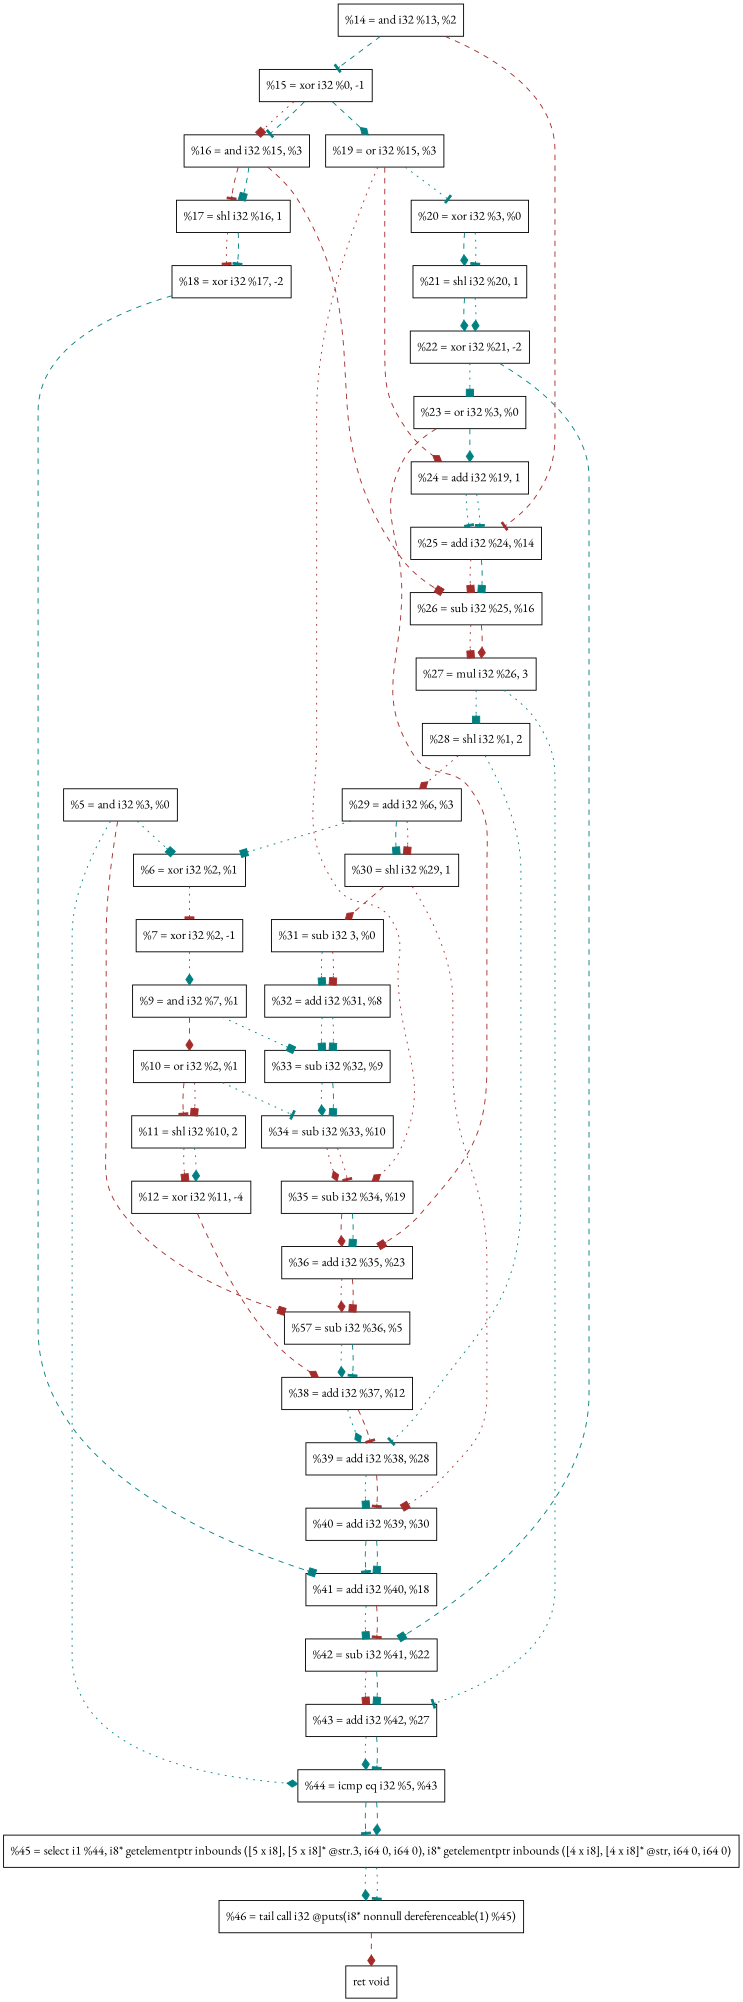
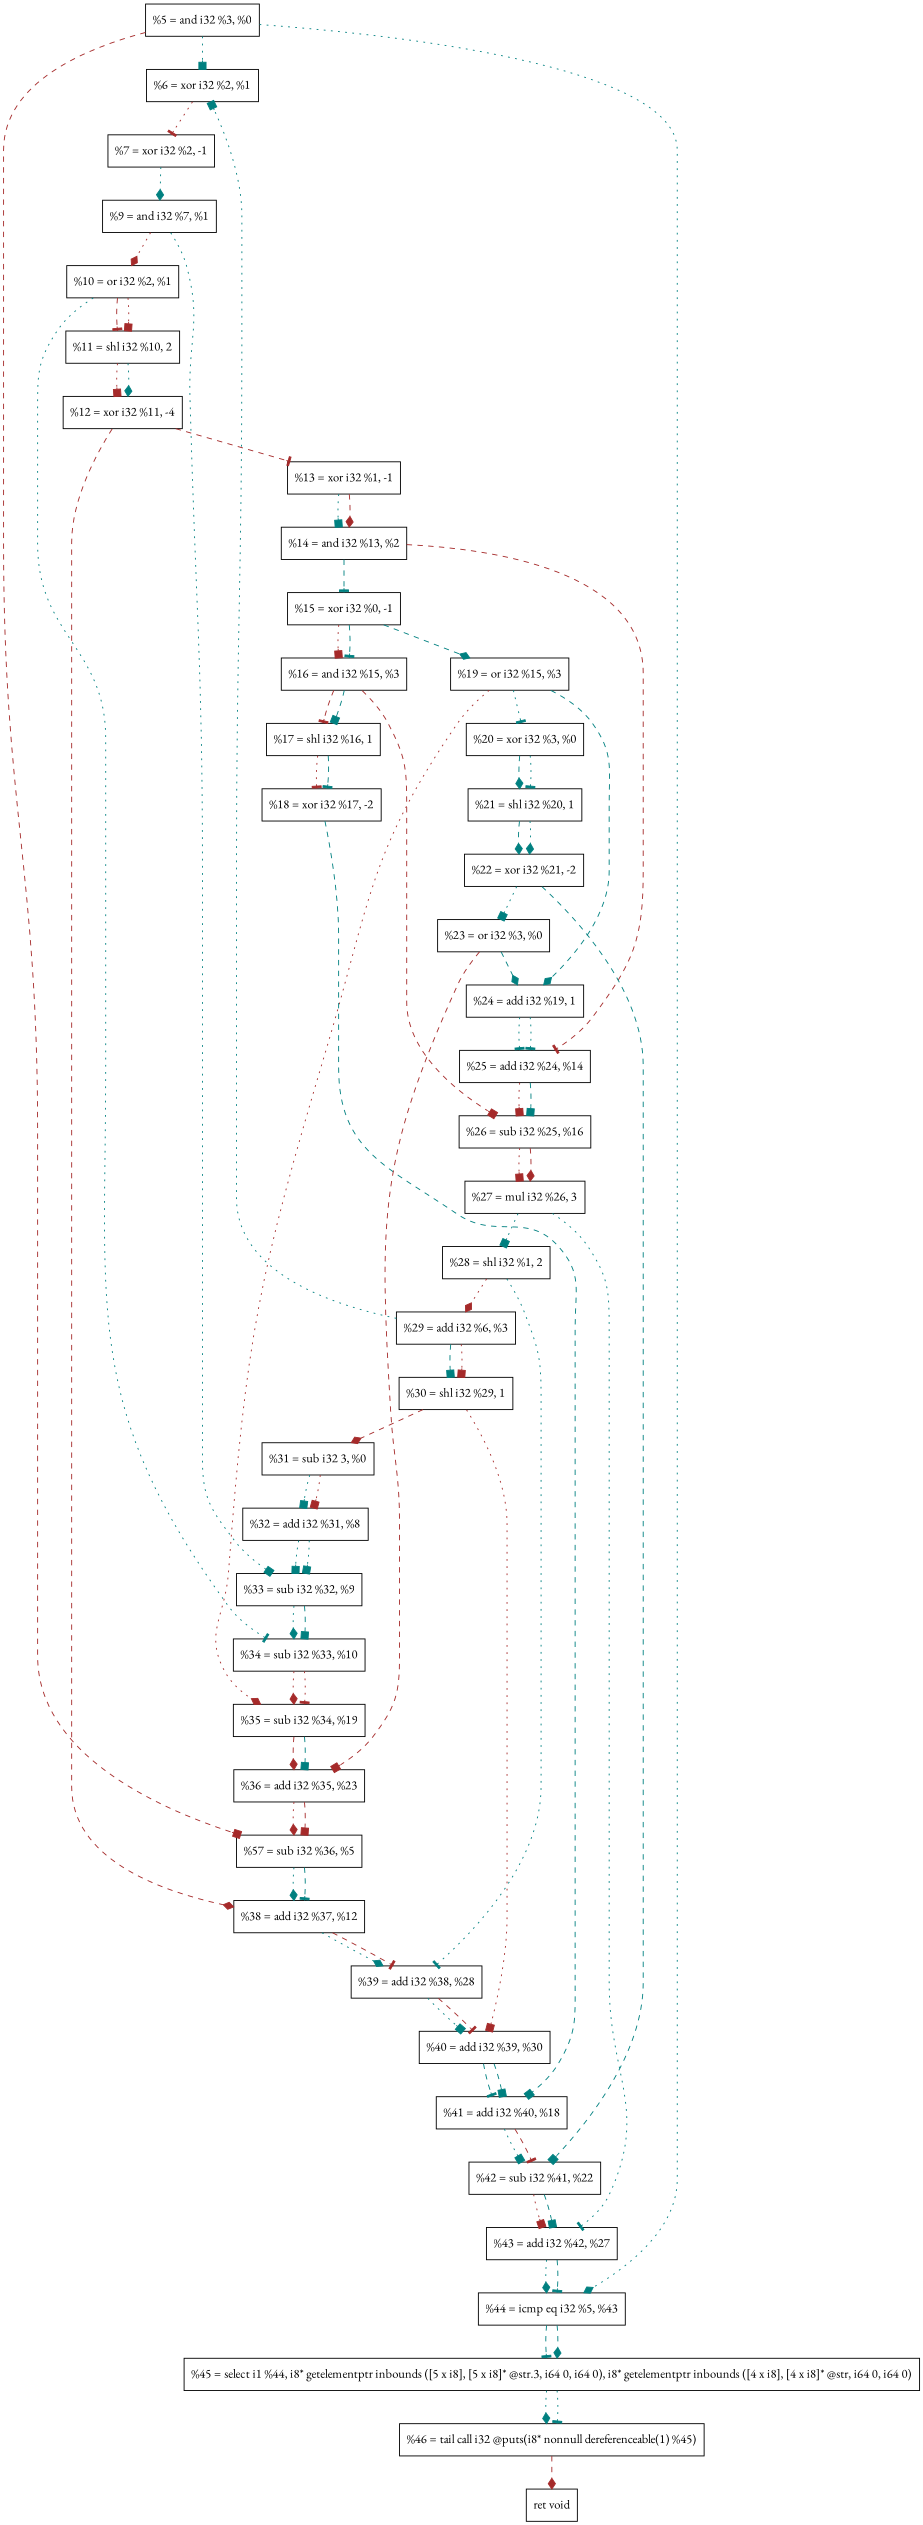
  digraph {
    fontname="EB Garamond"
    node [fontname="EB Garamond" shape=record]
    edge [arrowhead=box color=teal fontname="EB Garamond" style=dotted]
    n1 [label="  %5 = and i32 %3, %0"]
    n2 [label="  %6 = xor i32 %2, %1"]
    n3 [label="%57 = sub i32 %36, %5"]
    n4 [label="  %44 = icmp eq i32 %5, %43"]
    n5 [label="  %7 = xor i32 %2, -1"]
    n6 [label="  %38 = add i32 %37, %12"]
    n7 [label="  %45 = select i1 %44, i8* getelementptr inbounds ([5 x i8], [5 x i8]* @str.3, i64 0, i64 0), i8* getelementptr inbounds ([4 x i8], [4 x i8]* @str, i64 0, i64 0)"]
    n8 [label="  %9 = and i32 %7, %1"]
    n9 [label="  %29 = add i32 %6, %3"]
    n10 [label="  %30 = shl i32 %29, 1"]
    n11 [label="  %10 = or i32 %2, %1"]
    n12 [label="  %33 = sub i32 %32, %9"]
    n13 [label="  %32 = add i32 %31, %8"]
    n14 [label="  %11 = shl i32 %10, 2"]
    n15 [label="  %34 = sub i32 %33, %10"]
    n16 [label="  %12 = xor i32 %11, -4"]
    n17 [label="  %35 = sub i32 %34, %19"]
+   n18 [label="  %13 = xor i32 %1, -1"]
    n19 [label="  %14 = and i32 %13, %2"]
    n20 [label="  %39 = add i32 %38, %28"]
    n21 [label="  %15 = xor i32 %0, -1"]
    n22 [label="  %25 = add i32 %24, %14"]
    n23 [label="  %16 = and i32 %15, %3"]
    n24 [label="  %19 = or i32 %15, %3"]
    n25 [label="  %26 = sub i32 %25, %16"]
    n26 [label="  %17 = shl i32 %16, 1"]
    n27 [label="  %20 = xor i32 %3, %0"]
    n28 [label="  %24 = add i32 %19, 1"]
    n29 [label="  %18 = xor i32 %17, -2"]
    n30 [label="  %27 = mul i32 %26, 3"]
    n31 [label="  %41 = add i32 %40, %18"]
    n32 [label="  %42 = sub i32 %41, %22"]
    n33 [label="  %21 = shl i32 %20, 1"]
    n34 [label="  %36 = add i32 %35, %23"]
    n35 [label="  %22 = xor i32 %21, -2"]
    n36 [label="  %23 = or i32 %3, %0"]
    n37 [label="  %43 = add i32 %42, %27"]
    n38 [label="  %28 = shl i32 %1, 2"]
    n39 [label="  %40 = add i32 %39, %30"]
    n40 [label="  %31 = sub i32 3, %0"]
    n41 [label="  %46 = tail call i32 @puts(i8* nonnull dereferenceable(1) %45)"]
    n42 [label="  ret void"]
    n1 -> n2
    n1 -> n3 [color=brown style=dashed]
    n1 -> n4 [arrowhead=diamond]
    n2 -> n5 [arrowhead=tee color=brown]
    n3 -> n6 [arrowhead=diamond]
    n3 -> n6 [arrowhead=tee style=dashed]
    n4 -> n7 [arrowhead=tee style=dashed]
    n4 -> n7 [arrowhead=diamond style=dashed]
    n5 -> n8 [arrowhead=diamond]
    n6 -> n20 [arrowhead=diamond]
    n6 -> n20 [arrowhead=tee color=brown style=dashed]
    n7 -> n41 [arrowhead=diamond]
    n7 -> n41 [arrowhead=tee]
-   n8 -> n11 [arrowhead=diamond color=brown style=dashed]
+   n8 -> n11 [arrowhead=diamond color=brown]
    n8 -> n12
    n9 -> n2
    n9 -> n10 [style=dashed]
    n9 -> n10 [color=brown]
    n10 -> n39 [color=brown]
    n10 -> n40 [arrowhead=diamond color=brown style=dashed]
    n11 -> n14 [arrowhead=tee color=brown style=dashed]
    n11 -> n14 [color=brown]
    n11 -> n15 [arrowhead=tee]
    n12 -> n15 [arrowhead=diamond]
    n12 -> n15 [style=dashed]
    n13 -> n12
    n13 -> n12
    n14 -> n16 [color=brown]
    n14 -> n16 [arrowhead=diamond]
    n15 -> n17 [arrowhead=diamond color=brown]
    n15 -> n17 [arrowhead=tee color=brown]
    n16 -> n6 [arrowhead=diamond color=brown style=dashed]
+   n16 -> n18 [arrowhead=tee color=brown style=dashed]
    n17 -> n34 [arrowhead=diamond color=brown style=dashed]
    n17 -> n34 [style=dashed]
+   n18 -> n19
+   n18 -> n19 [arrowhead=diamond color=brown style=dashed]
    n19 -> n21 [arrowhead=tee style=dashed]
    n19 -> n22 [arrowhead=tee color=brown style=dashed]
    n20 -> n39
    n20 -> n39 [arrowhead=tee color=brown style=dashed]
    n21 -> n23 [color=brown]
    n21 -> n23 [arrowhead=tee style=dashed]
    n21 -> n24 [arrowhead=diamond style=dashed]
    n22 -> n25 [color=brown]
    n22 -> n25 [style=dashed]
    n23 -> n25 [color=brown style=dashed]
    n23 -> n26 [arrowhead=tee color=brown style=dashed]
    n23 -> n26 [style=dashed]
    n24 -> n17 [arrowhead=diamond color=brown]
    n24 -> n27 [arrowhead=tee]
-   n24 -> n28 [arrowhead=diamond color=brown style=dashed]
+   n24 -> n28 [arrowhead=diamond style=dashed]
    n25 -> n30 [color=brown]
    n25 -> n30 [arrowhead=diamond color=brown style=dashed]
    n26 -> n29 [arrowhead=tee color=brown]
    n26 -> n29 [arrowhead=tee style=dashed]
    n27 -> n33 [arrowhead=diamond style=dashed]
    n27 -> n33 [arrowhead=tee]
    n28 -> n22 [arrowhead=tee]
    n28 -> n22 [arrowhead=tee]
    n29 -> n31 [style=dashed]
    n30 -> n37 [arrowhead=tee]
    n30 -> n38
    n31 -> n32
    n31 -> n32 [arrowhead=tee color=brown style=dashed]
    n32 -> n37 [color=brown]
    n32 -> n37 [style=dashed]
    n33 -> n35 [arrowhead=diamond style=dashed]
    n33 -> n35 [arrowhead=diamond]
    n34 -> n3 [arrowhead=diamond color=brown]
    n34 -> n3 [color=brown style=dashed]
    n35 -> n32 [style=dashed]
    n35 -> n36
    n36 -> n28 [arrowhead=diamond style=dashed]
    n36 -> n34 [color=brown style=dashed]
    n37 -> n4 [arrowhead=diamond]
    n37 -> n4 [arrowhead=tee style=dashed]
    n38 -> n9 [arrowhead=diamond color=brown]
    n38 -> n20 [arrowhead=tee]
    n39 -> n31 [arrowhead=tee style=dashed]
    n39 -> n31 [style=dashed]
    n40 -> n13
    n40 -> n13 [color=brown]
    n41 -> n42 [arrowhead=diamond color=brown style=dashed]
  }
